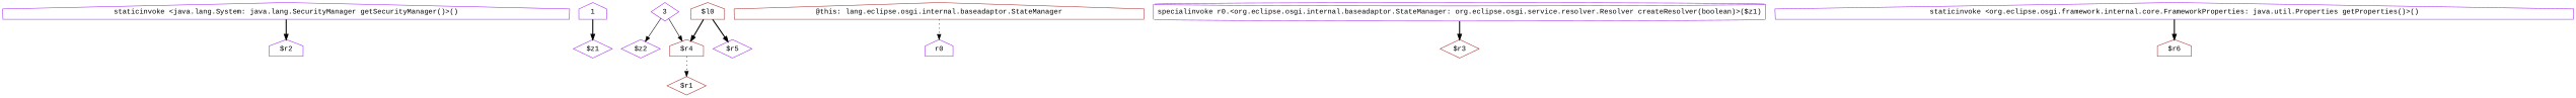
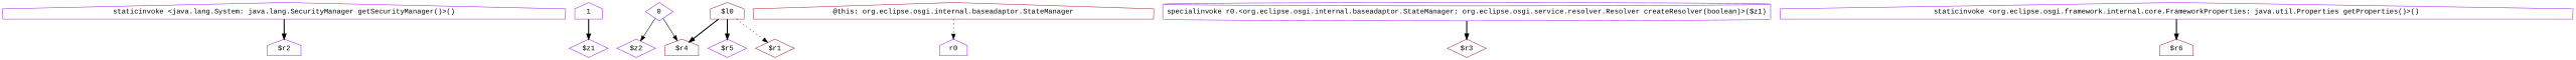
  digraph {
    fontname="Liberation Mono"
    node [color=purple fontname="Liberation Mono" shape=house]
    edge [fontname="Liberation Mono" style=bold]
    n1 [label="staticinvoke <java.lang.System: java.lang.SecurityManager getSecurityManager()>()"]
    n2 [label="$r2"]
    n3 [label=1]
    n4 [label="$z1" shape=diamond]
    n5 [label="$z2" shape=diamond]
-   n6 [label=3 shape=diamond]
+   n6 [label=0 shape=diamond]
    n7 [color=brown label="$r4"]
    n8 [color=brown label="$l0"]
    n9 [label="$r5" shape=diamond]
    n10 [color=brown label="$r1" shape=diamond]
-   n11 [color=brown label="@this: lang.eclipse.osgi.internal.baseadaptor.StateManager"]
+   n11 [color=brown label="@this: org.eclipse.osgi.internal.baseadaptor.StateManager"]
    n12 [label=r0]
    n13 [label="specialinvoke r0.<org.eclipse.osgi.internal.baseadaptor.StateManager: org.eclipse.osgi.service.resolver.Resolver createResolver(boolean)>($z1)" shape=cylinder]
    n14 [color=brown label="$r3" shape=diamond]
    n15 [label="staticinvoke <org.eclipse.osgi.framework.internal.core.FrameworkProperties: java.util.Properties getProperties()>()"]
    n16 [color=brown label="$r6"]
    n1 -> n2
    n3 -> n4
    n6 -> n5 [style=solid]
    n6 -> n7 [style=solid]
    n8 -> n7
    n8 -> n9
-   n7 -> n10 [style=dotted]
+   n8 -> n10 [style=dotted]
    n11 -> n12 [style=dotted]
    n13 -> n14
    n15 -> n16
  }
